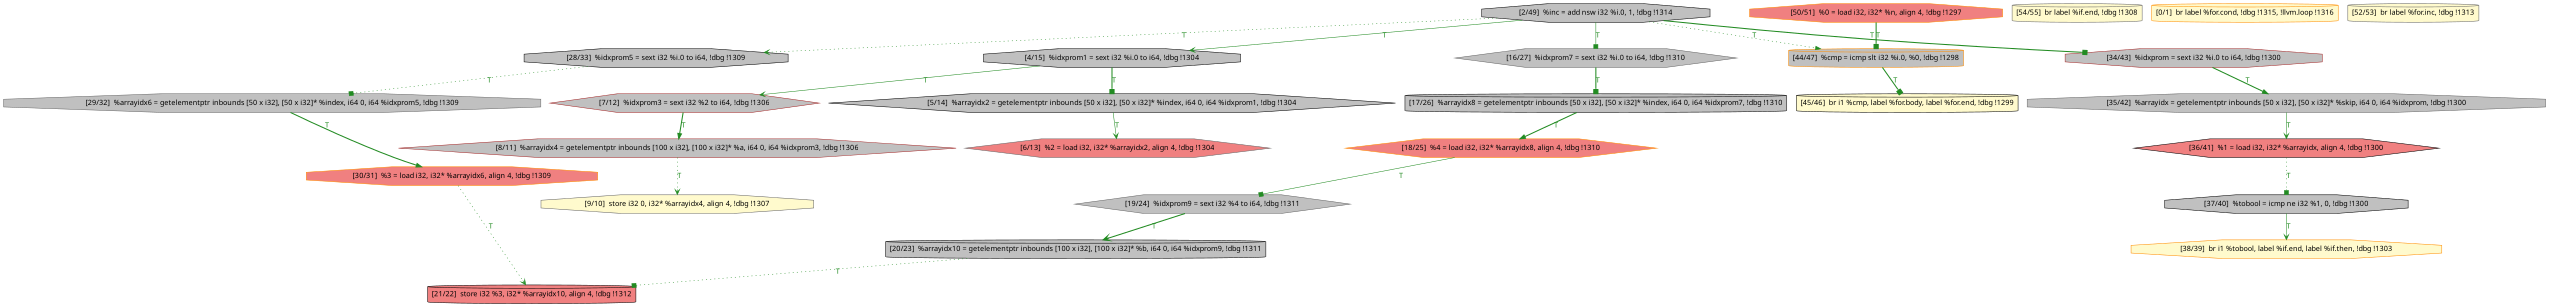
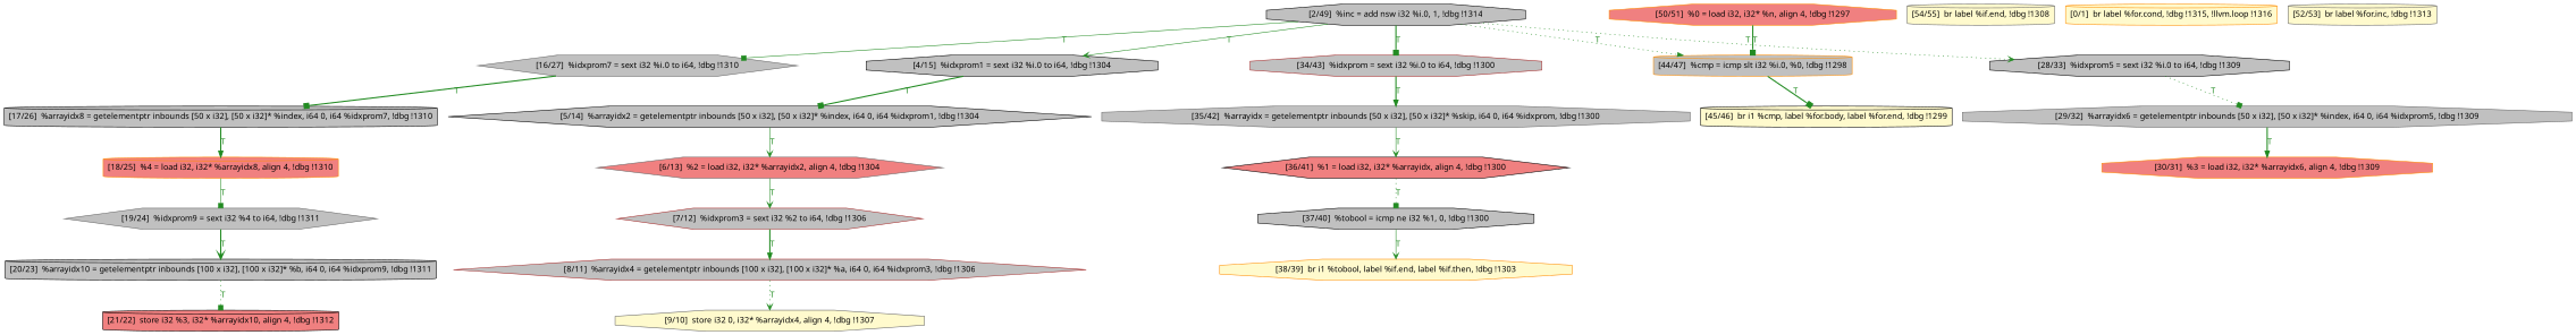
  digraph {
    fontname="Noto Sans"
    node [color=black fillcolor=grey fontname="Noto Sans" shape=octagon style=filled]
    edge [arrowhead=box color=forestgreen fontcolor=forestgreen fontname="Noto Sans" style=bold]
    n1 [label="[28/33]  %idxprom5 = sext i32 %i.0 to i64, !dbg !1309"]
    n2 [color=gray40 label="[29/32]  %arrayidx6 = getelementptr inbounds [50 x i32], [50 x i32]* %index, i64 0, i64 %idxprom5, !dbg !1309"]
    n3 [color=darkorange fillcolor=lightcoral label="[30/31]  %3 = load i32, i32* %arrayidx6, align 4, !dbg !1309"]
    n4 [color=gray40 fillcolor=lemonchiffon label="[9/10]  store i32 0, i32* %arrayidx4, align 4, !dbg !1307"]
    n5 [label="[17/26]  %arrayidx8 = getelementptr inbounds [50 x i32], [50 x i32]* %index, i64 0, i64 %idxprom7, !dbg !1310" shape=cylinder]
-   n6 [color=darkorange fillcolor=lightcoral label="[18/25]  %4 = load i32, i32* %arrayidx8, align 4, !dbg !1310" shape=hexagon]
+   n6 [color=darkorange fillcolor=lightcoral label="[18/25]  %4 = load i32, i32* %arrayidx8, align 4, !dbg !1310" shape=cylinder]
    n7 [color=gray40 label="[19/24]  %idxprom9 = sext i32 %4 to i64, !dbg !1311" shape=hexagon]
    n8 [color=gray40 fillcolor=lemonchiffon label="[54/55]  br label %if.end, !dbg !1308" shape=cylinder]
    n9 [color=brown label="[34/43]  %idxprom = sext i32 %i.0 to i64, !dbg !1300"]
    n10 [color=gray40 label="[35/42]  %arrayidx = getelementptr inbounds [50 x i32], [50 x i32]* %skip, i64 0, i64 %idxprom, !dbg !1300"]
    n11 [fillcolor=lightcoral label="[36/41]  %1 = load i32, i32* %arrayidx, align 4, !dbg !1300" shape=hexagon]
    n12 [label="[2/49]  %inc = add nsw i32 %i.0, 1, !dbg !1314"]
    n13 [color=darkorange label="[44/47]  %cmp = icmp slt i32 %i.0, %0, !dbg !1298" shape=cylinder]
    n14 [color=gray40 label="[16/27]  %idxprom7 = sext i32 %i.0 to i64, !dbg !1310" shape=hexagon]
    n15 [label="[4/15]  %idxprom1 = sext i32 %i.0 to i64, !dbg !1304"]
    n16 [fillcolor=lemonchiffon label="[45/46]  br i1 %cmp, label %for.body, label %for.end, !dbg !1299" shape=cylinder]
    n17 [label="[5/14]  %arrayidx2 = getelementptr inbounds [50 x i32], [50 x i32]* %index, i64 0, i64 %idxprom1, !dbg !1304" shape=hexagon]
    n18 [label="[20/23]  %arrayidx10 = getelementptr inbounds [100 x i32], [100 x i32]* %b, i64 0, i64 %idxprom9, !dbg !1311" shape=cylinder]
    n19 [label="[37/40]  %tobool = icmp ne i32 %1, 0, !dbg !1300"]
    n20 [color=gray40 fillcolor=lightcoral label="[6/13]  %2 = load i32, i32* %arrayidx2, align 4, !dbg !1304" shape=hexagon]
    n21 [color=brown label="[7/12]  %idxprom3 = sext i32 %2 to i64, !dbg !1306" shape=hexagon]
    n22 [color=brown label="[8/11]  %arrayidx4 = getelementptr inbounds [100 x i32], [100 x i32]* %a, i64 0, i64 %idxprom3, !dbg !1306" shape=hexagon]
    n23 [color=darkorange fillcolor=lemonchiffon label="[0/1]  br label %for.cond, !dbg !1315, !llvm.loop !1316" shape=cylinder]
    n24 [fillcolor=lightcoral label="[21/22]  store i32 %3, i32* %arrayidx10, align 4, !dbg !1312" shape=cylinder]
    n25 [color=darkorange fillcolor=lightcoral label="[50/51]  %0 = load i32, i32* %n, align 4, !dbg !1297"]
    n26 [color=gray40 fillcolor=lemonchiffon label="[52/53]  br label %for.inc, !dbg !1313" shape=cylinder]
    n27 [color=darkorange fillcolor=lemonchiffon label="[38/39]  br i1 %tobool, label %if.end, label %if.then, !dbg !1303"]
    n1 -> n2 [label=T style=dotted]
    n2 -> n3 [arrowhead=normal label=T]
-   n3 -> n24 [arrowhead=vee label=T style=dotted]
    n5 -> n6 [arrowhead=normal label=T]
    n6 -> n7 [label=T style=solid]
    n7 -> n18 [arrowhead=vee label=T]
    n9 -> n10 [arrowhead=normal label=T]
    n10 -> n11 [arrowhead=vee label=T style=solid]
    n11 -> n19 [label=T style=dotted]
    n12 -> n1 [arrowhead=vee label=T style=dotted]
    n12 -> n9 [label=T]
    n12 -> n13 [arrowhead=normal label=T style=dotted]
    n12 -> n14 [label=T style=solid]
    n12 -> n15 [arrowhead=vee label=T style=solid]
    n13 -> n16 [label=T]
    n14 -> n5 [label=T]
    n15 -> n17 [label=T]
    n17 -> n20 [arrowhead=vee label=T style=solid]
    n18 -> n24 [label=T style=dotted]
    n19 -> n27 [arrowhead=vee label=T style=solid]
-   n15 -> n21 [arrowhead=vee label=T style=solid]
+   n20 -> n21 [arrowhead=vee label=T style=solid]
    n21 -> n22 [arrowhead=normal label=T]
    n22 -> n4 [arrowhead=vee label=T style=dotted]
    n25 -> n13 [label=T]
  }
